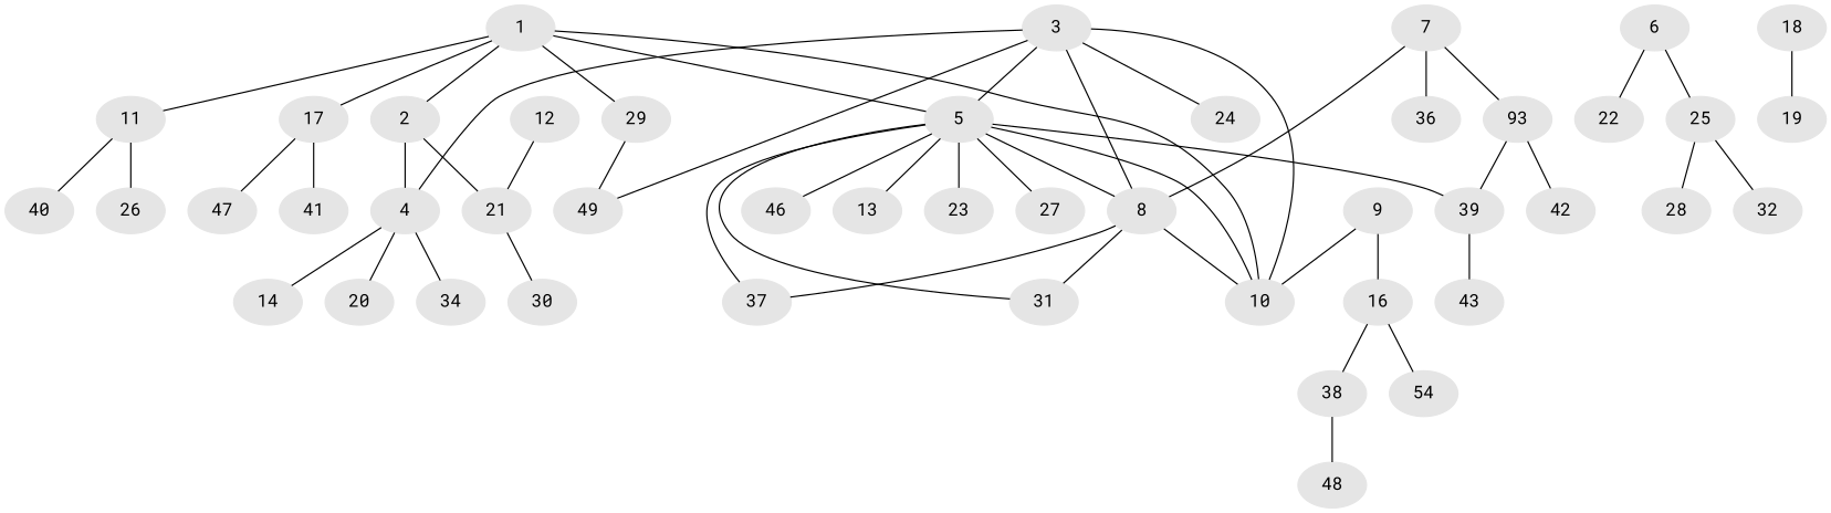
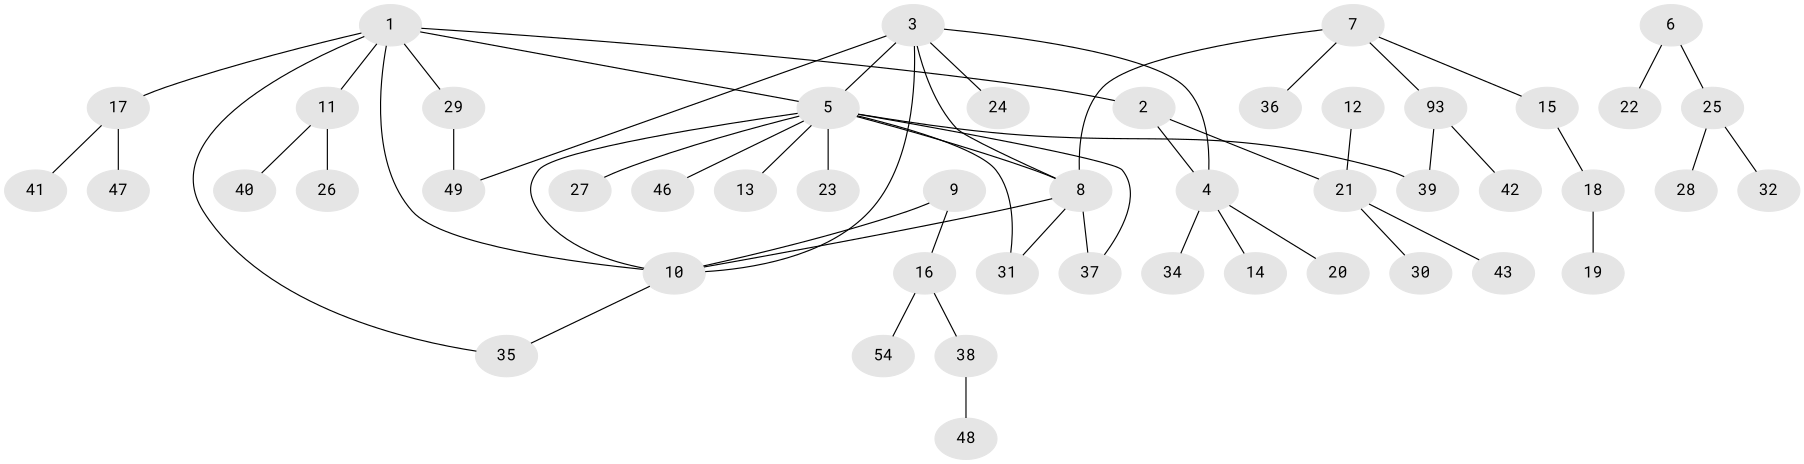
  graph {
    fontname="Roboto Mono"
    node [color=gray90 fontname="Roboto Mono" style=filled]
    edge [fontname="Roboto Mono"]
    1
    2
    5
    10
    11
    17
    29
+   35
    4
    21
    8
    13
    23
    27
    31
    37
    39
    46
    26
    40
    12
    41
    47
    49
    14
    20
    34
    7
+   15
    n30 [label=93]
    36
    3
    24
    6
    22
    25
    43
    28
    32
    18
    42
    9
    16
    38
    n45 [label=54]
    30
    19
    48
    1 -- 2
    1 -- 5
    1 -- 10
    1 -- 11
    1 -- 17
    1 -- 29
+   1 -- 35
    2 -- 4
    2 -- 21
    5 -- 10
    5 -- 8
    5 -- 13
    5 -- 23
    5 -- 27
    5 -- 31
    5 -- 37
    5 -- 39
    5 -- 46
+   10 -- 35
    11 -- 26
    11 -- 40
    17 -- 41
    17 -- 47
    29 -- 49
    4 -- 14
    4 -- 20
    4 -- 34
    21 -- 30
    8 -- 10
    8 -- 31
    8 -- 37
-   39 -- 43
+   21 -- 43
    12 -- 21
    7 -- 8
+   7 -- 15
    7 -- n30
    7 -- 36
+   15 -- 18
    n30 -- 39
    n30 -- 42
    3 -- 5
    3 -- 10
    3 -- 4
    3 -- 8
    3 -- 49
    3 -- 24
    6 -- 22
    6 -- 25
    25 -- 28
    25 -- 32
    18 -- 19
    9 -- 10
    9 -- 16
    16 -- 38
    16 -- n45
    38 -- 48
  }
